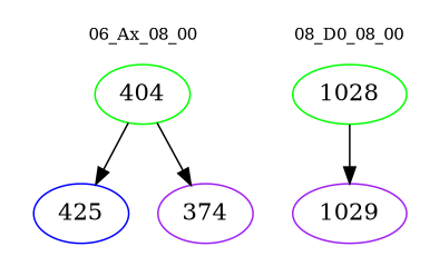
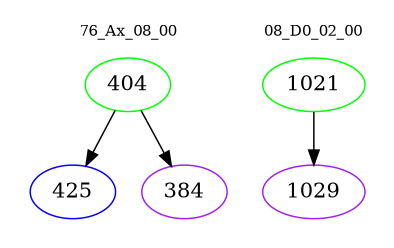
  digraph {
    node [color=green]
    edge [color=black]
    n1 [label=404]
    n2 [color=blue label=425]
-   n3 [color=purple label=374]
-   n4 [label=1028]
+   n3 [color=purple label=384]
+   n4 [label=1021]
    n5 [color=purple label=1029]
    subgraph cluster_1 {
      color=white
      fontsize=10
-     label="06_Ax_08_00"
+     label="76_Ax_08_00"
      n1
      n2
      n3
    }
    subgraph cluster_2 {
      color=white
      fontsize=10
-     label="08_D0_08_00"
+     label="08_D0_02_00"
      n4
      n5
    }
    n1 -> n2
    n1 -> n3
    n4 -> n5
  }
